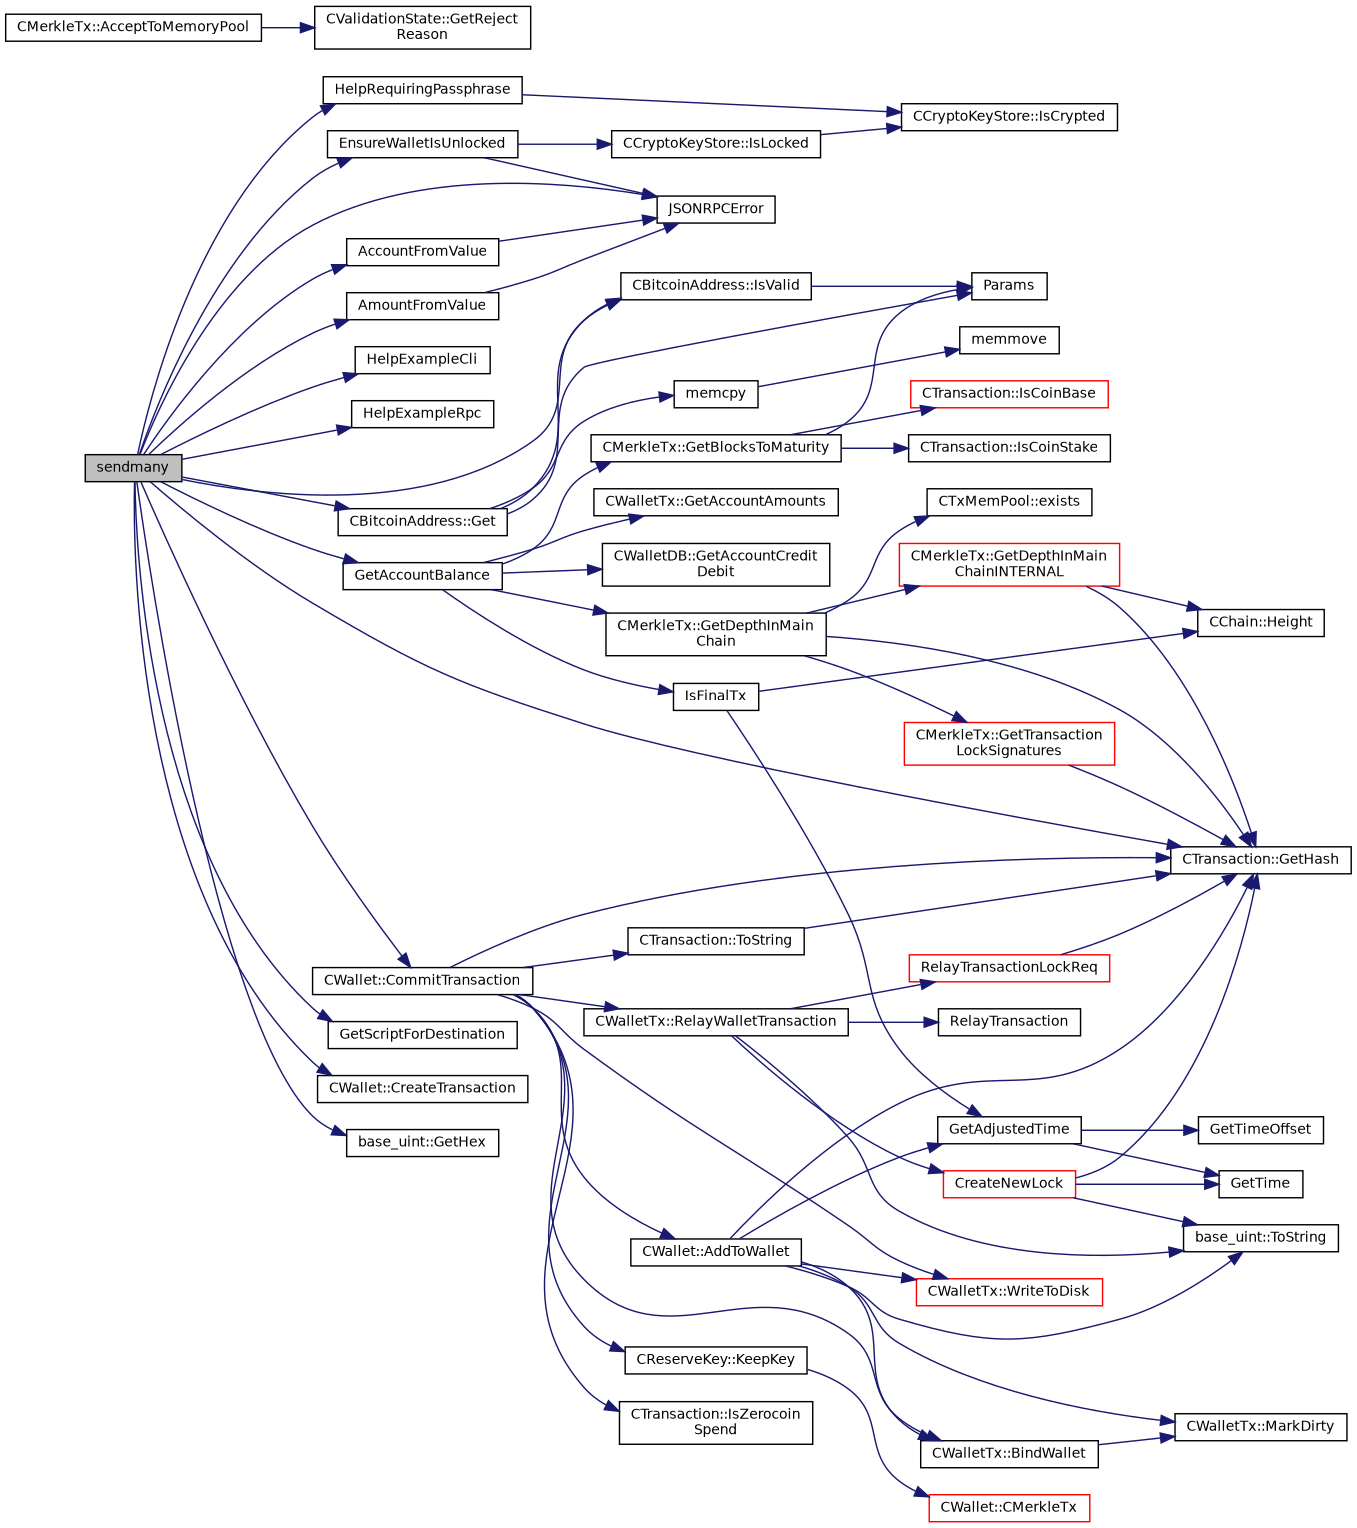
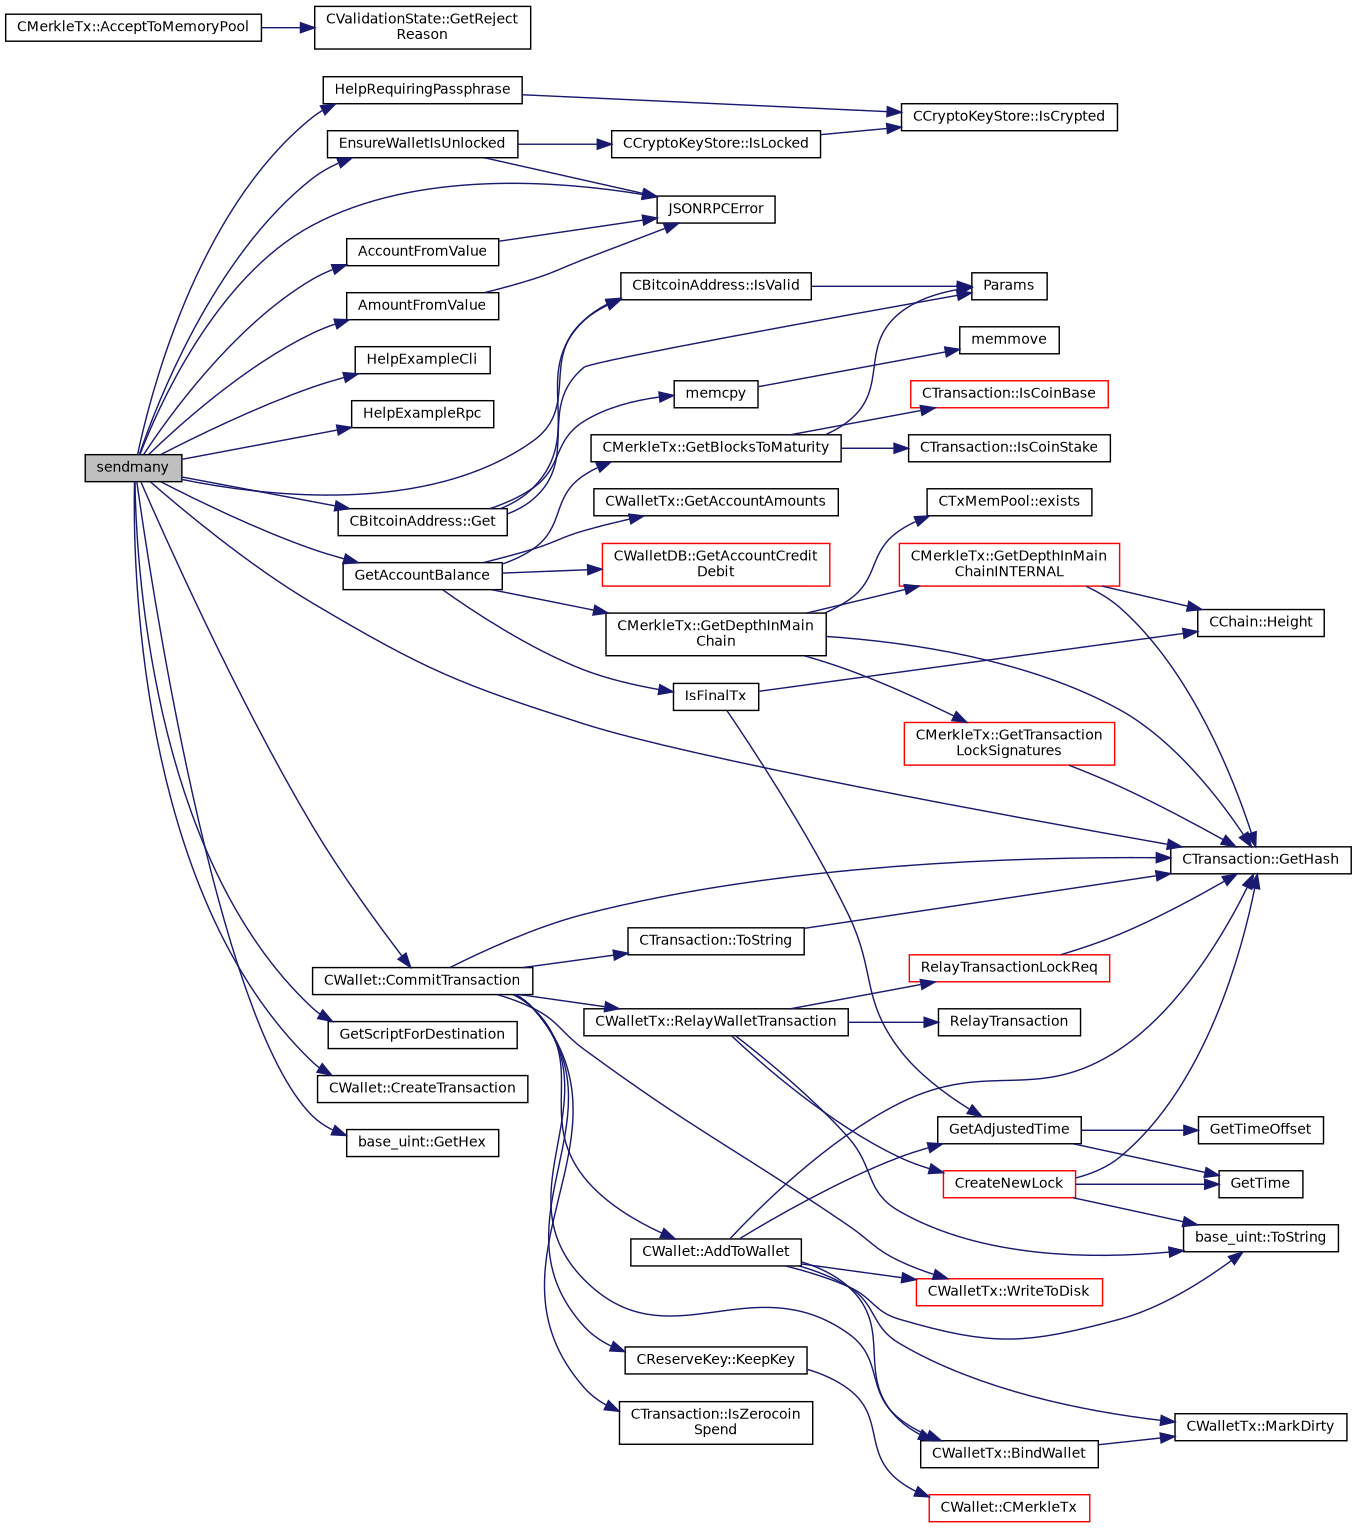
  digraph {
    rankdir=LR
    node [color=black fillcolor=white fontname=Helvetica fontsize=10 shape=record style=filled]
    edge [color=midnightblue fontname=Helvetica fontsize=10 labelfontname=Helvetica labelfontsize=10 style=solid]
    n1 [fillcolor=grey75 fontcolor=black height=0.2 label=sendmany width=0.4]
    n2 [height=0.2 label=HelpRequiringPassphrase width=0.4]
    n3 [height=0.2 label=HelpExampleCli width=0.4]
    n4 [height=0.2 label=HelpExampleRpc width=0.4]
    n5 [height=0.2 label=AccountFromValue width=0.4]
    n6 [height=0.2 label=JSONRPCError width=0.4]
    n7 [height=0.2 label="CBitcoinAddress::IsValid" width=0.4]
    n8 [height=0.2 label=GetScriptForDestination width=0.4]
    n9 [height=0.2 label="CBitcoinAddress::Get" width=0.4]
    n10 [height=0.2 label=AmountFromValue width=0.4]
    n11 [height=0.2 label=EnsureWalletIsUnlocked width=0.4]
    n12 [height=0.2 label=GetAccountBalance width=0.4]
    n13 [height=0.2 label="CTransaction::GetHash" width=0.4]
    n14 [height=0.2 label="CWallet::CreateTransaction" width=0.4]
    n15 [height=0.2 label="CWallet::CommitTransaction" width=0.4]
    n16 [height=0.2 label="base_uint::GetHex" width=0.4]
    n17 [height=0.2 label="CCryptoKeyStore::IsCrypted" width=0.4]
    n18 [height=0.2 label=Params width=0.4]
    n19 [height=0.2 label=memcpy width=0.4]
    n20 [height=0.2 label="CCryptoKeyStore::IsLocked" width=0.4]
    n21 [height=0.2 label=IsFinalTx width=0.4]
    n22 [height=0.2 label="CMerkleTx::GetBlocksToMaturity" width=0.4]
    n23 [height=0.2 label="CMerkleTx::GetDepthInMain\lChain" width=0.4]
    n24 [height=0.2 label="CWalletTx::GetAccountAmounts" width=0.4]
-   n25 [height=0.2 label="CWalletDB::GetAccountCredit\lDebit" width=0.4]
+   n25 [color=red height=0.2 label="CWalletDB::GetAccountCredit\lDebit" width=0.4]
    n26 [height=0.2 label="CTransaction::ToString" width=0.4]
    n27 [height=0.2 label="CReserveKey::KeepKey" width=0.4]
    n28 [height=0.2 label="CWallet::AddToWallet" width=0.4]
    n29 [height=0.2 label="CWalletTx::BindWallet" width=0.4]
    n30 [height=0.2 label="CTransaction::IsZerocoin\lSpend" width=0.4]
    n31 [height=0.2 label="CWalletTx::RelayWalletTransaction" width=0.4]
    n32 [color=red height=0.2 label="CWalletTx::WriteToDisk" width=0.4]
    n33 [height=0.2 label=memmove width=0.4]
    n34 [height=0.2 label="CChain::Height" width=0.4]
    n35 [height=0.2 label=GetAdjustedTime width=0.4]
    n36 [color=red height=0.2 label="CTransaction::IsCoinBase" width=0.4]
    n37 [height=0.2 label="CTransaction::IsCoinStake" width=0.4]
    n38 [color=red height=0.2 label="CMerkleTx::GetDepthInMain\lChainINTERNAL" width=0.4]
    n39 [height=0.2 label="CTxMemPool::exists" width=0.4]
    n40 [color=red height=0.2 label="CMerkleTx::GetTransaction\lLockSignatures" width=0.4]
    n41 [height=0.2 label=GetTime width=0.4]
    n42 [height=0.2 label=GetTimeOffset width=0.4]
    n43 [color=red height=0.2 label="CWallet::CMerkleTx" width=0.4]
    n44 [height=0.2 label="CWalletTx::MarkDirty" width=0.4]
    n45 [height=0.2 label="base_uint::ToString" width=0.4]
    n46 [height=0.2 label="CMerkleTx::AcceptToMemoryPool" width=0.4]
    n47 [height=0.2 label="CValidationState::GetReject\lReason" width=0.4]
    n48 [color=red height=0.2 label=CreateNewLock width=0.4]
    n49 [color=red height=0.2 label=RelayTransactionLockReq width=0.4]
    n50 [height=0.2 label=RelayTransaction width=0.4]
    n1 -> n2
    n1 -> n3
    n1 -> n4
    n1 -> n5
    n1 -> n6
    n1 -> n7
    n1 -> n8
    n1 -> n9
    n1 -> n10
    n1 -> n11
    n1 -> n12
    n1 -> n13
    n1 -> n14
    n1 -> n15
    n1 -> n16
    n2 -> n17
    n5 -> n6
    n7 -> n18
    n9 -> n7
    n9 -> n18
    n9 -> n19
    n10 -> n6
    n11 -> n6
    n11 -> n20
    n12 -> n21
    n12 -> n22
    n12 -> n23
    n12 -> n24
    n12 -> n25
    n15 -> n13
    n15 -> n26
    n15 -> n27
    n15 -> n28
    n15 -> n29
    n15 -> n30
    n15 -> n31
    n15 -> n32
    n19 -> n33
    n20 -> n17
    n21 -> n34
    n21 -> n35
    n22 -> n18
    n22 -> n36
    n22 -> n37
    n23 -> n13
    n23 -> n38
    n23 -> n39
    n23 -> n40
    n26 -> n13
    n27 -> n43
    n28 -> n13
    n28 -> n29
    n28 -> n32
    n28 -> n35
    n28 -> n44
    n28 -> n45
    n29 -> n44
    n31 -> n45
    n31 -> n48
    n31 -> n49
    n31 -> n50
    n35 -> n41
    n35 -> n42
    n38 -> n13
    n38 -> n34
    n40 -> n13
    n46 -> n47
    n48 -> n13
    n48 -> n41
    n48 -> n45
    n49 -> n13
  }
